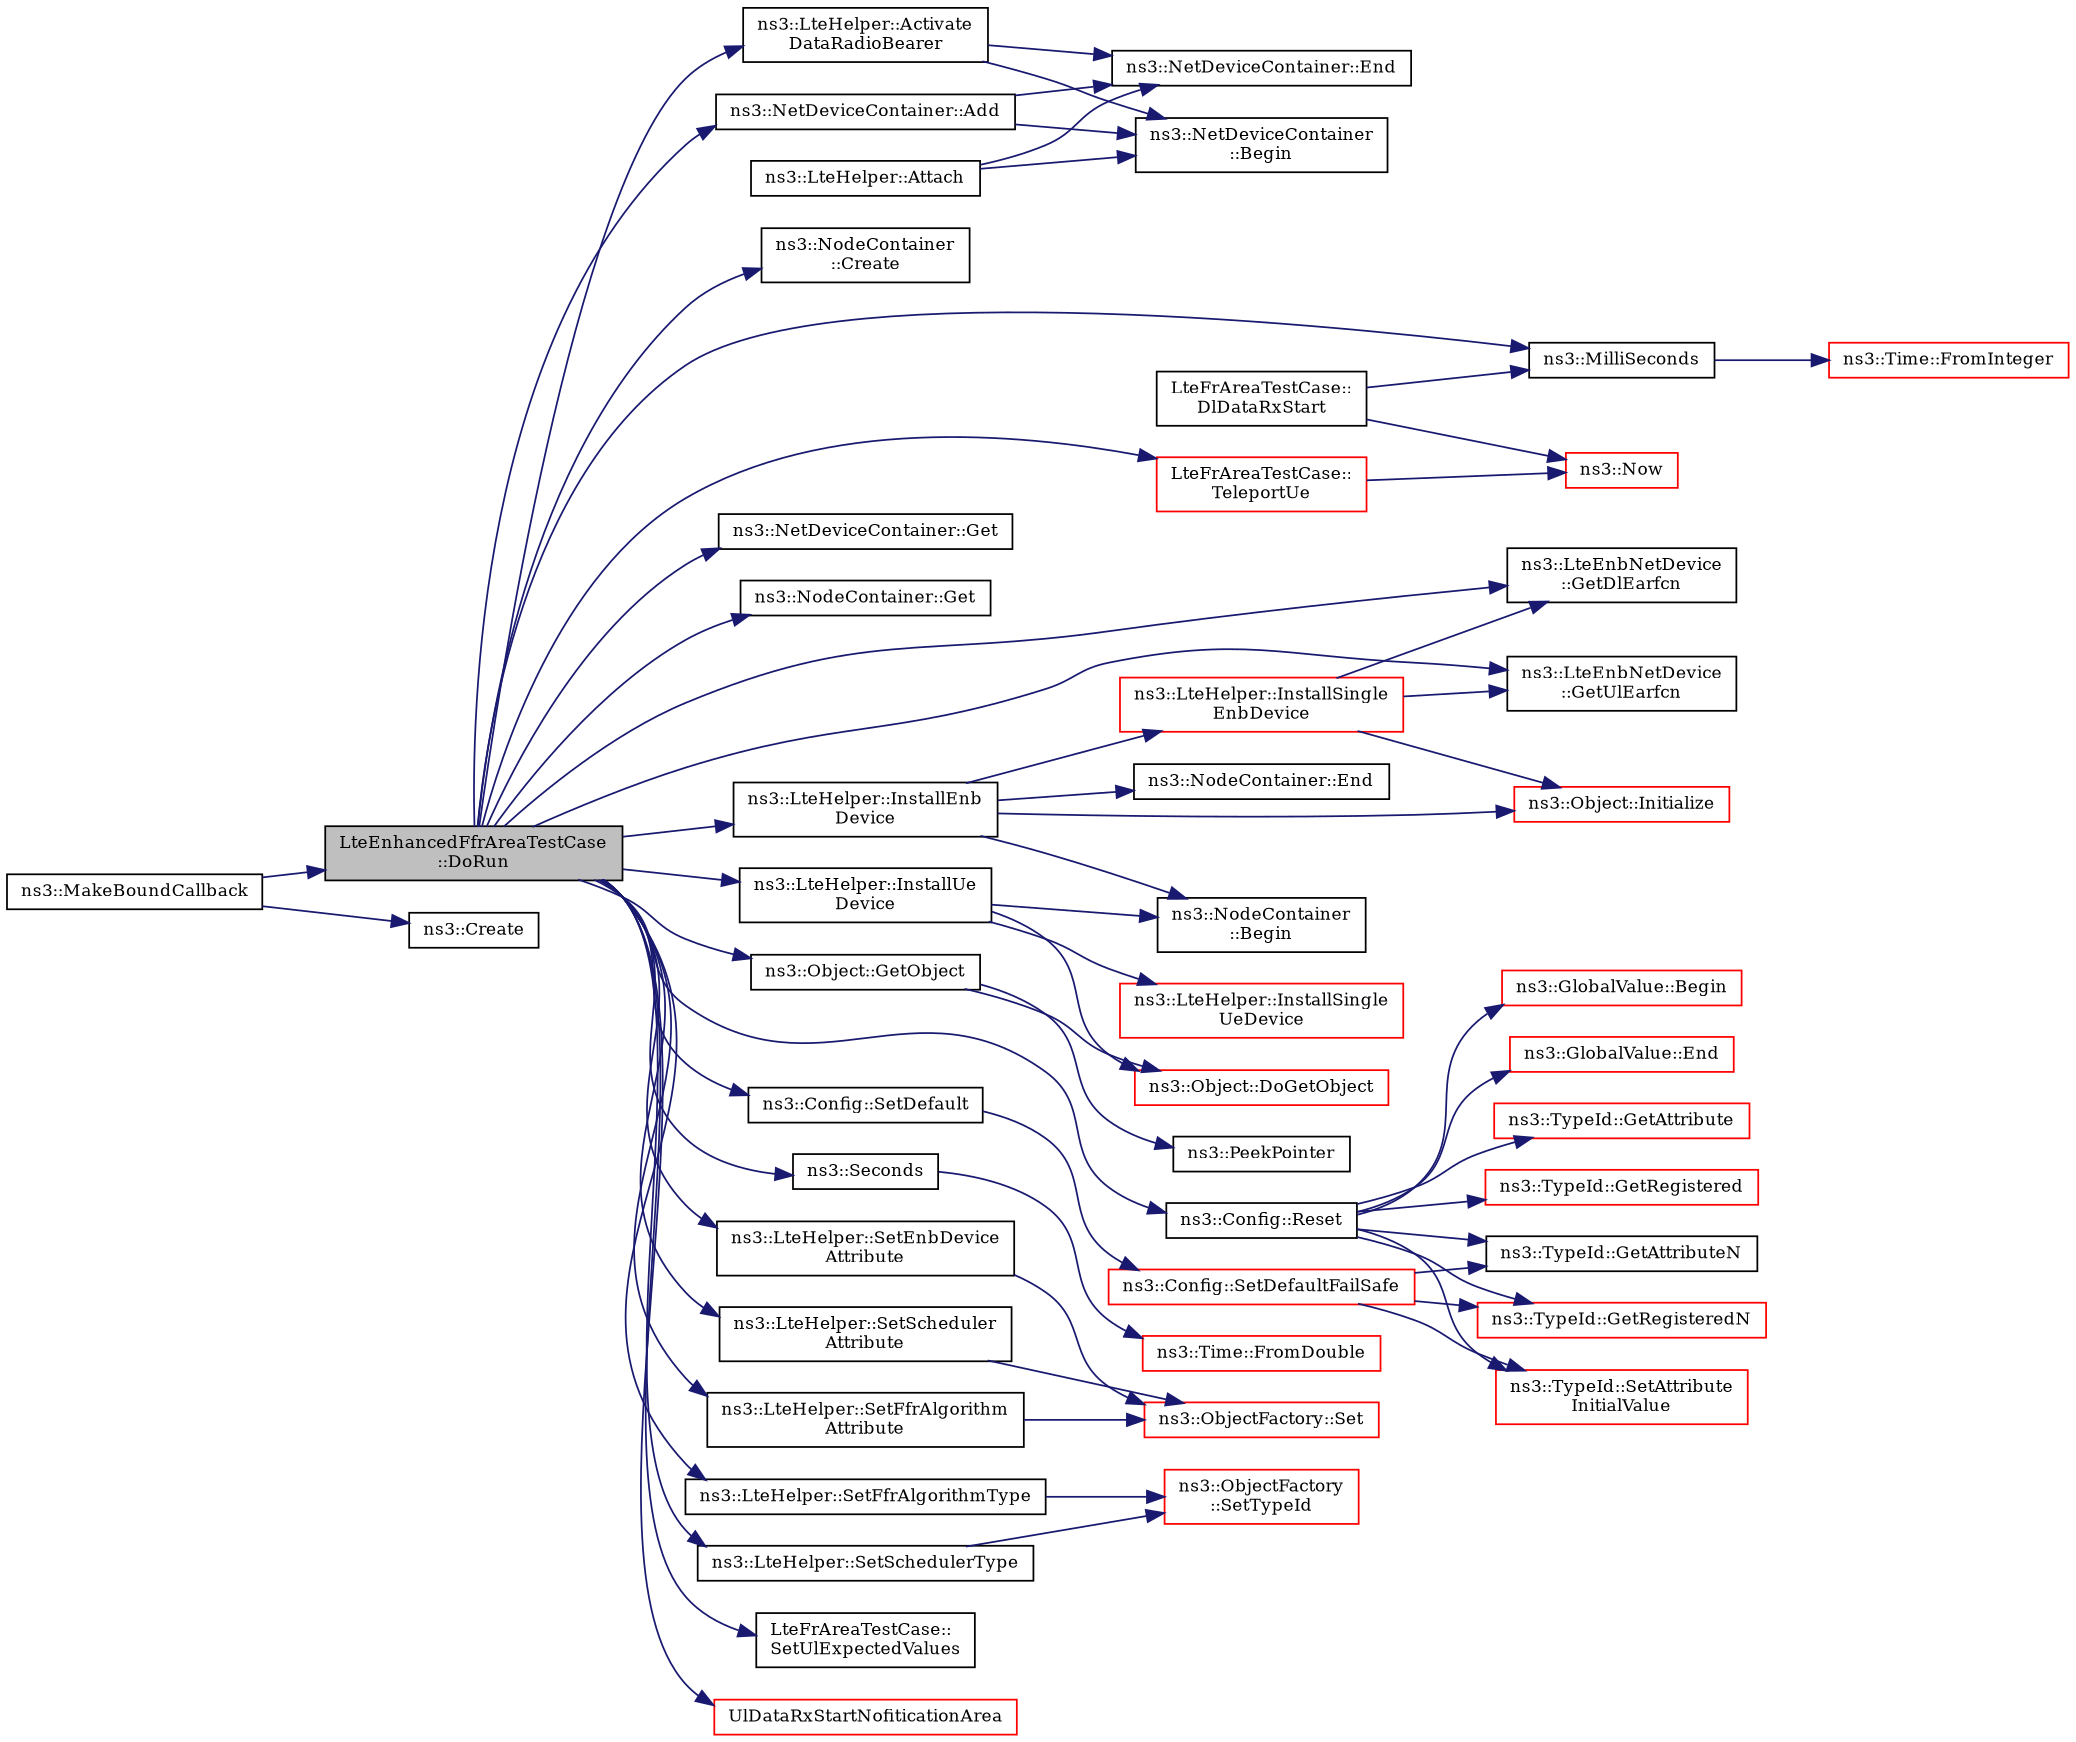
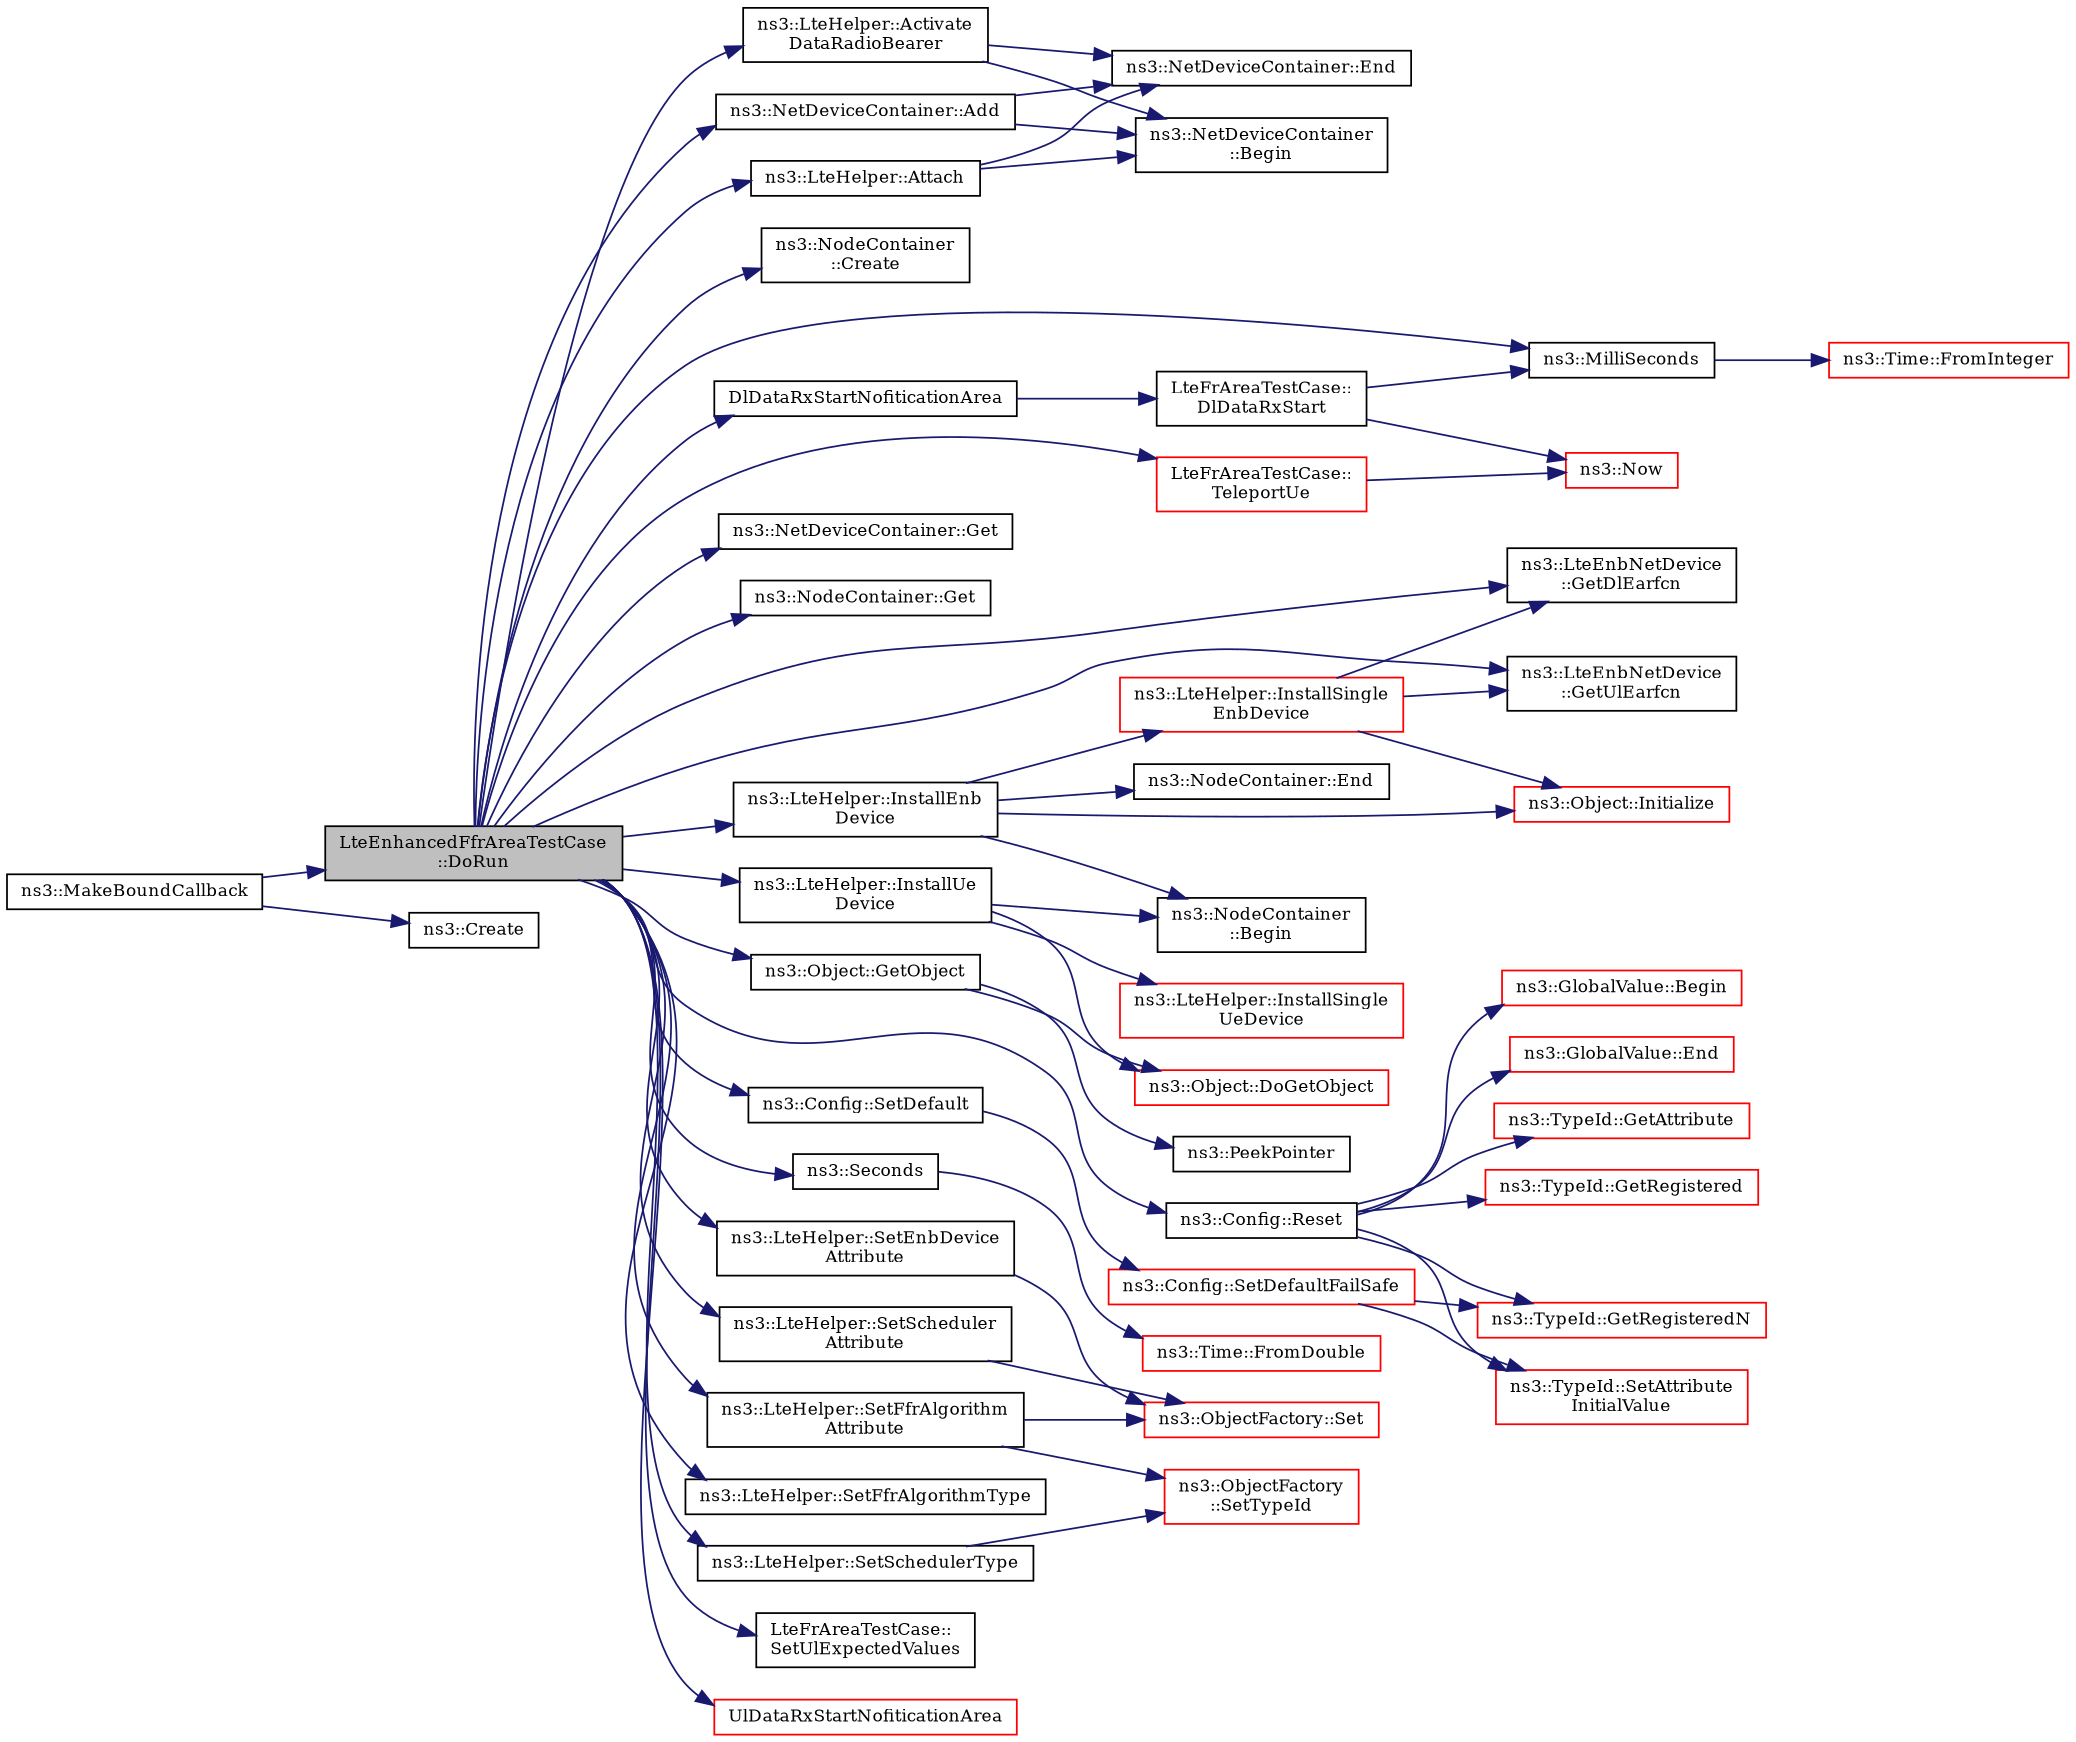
  digraph {
    fontname="DejaVu Serif"
    rankdir=LR
    node [color=black fillcolor=white fontname="DejaVu Serif" fontsize=10 shape=record style=filled]
    edge [color=midnightblue fontname="DejaVu Serif" fontsize=10 labelfontname=Helvetica labelfontsize=10 style=solid]
    n1 [fillcolor=grey75 fontcolor=black height=0.2 label="LteEnhancedFfrAreaTestCase\l::DoRun" width=0.4]
    n2 [height=0.2 label="ns3::LteHelper::Activate\lDataRadioBearer" width=0.4]
    n3 [height=0.2 label="ns3::NetDeviceContainer::Add" width=0.4]
    n4 [height=0.2 label="ns3::LteHelper::Attach" width=0.4]
    n5 [height=0.2 label="ns3::NodeContainer\l::Create" width=0.4]
+   n6 [height=0.2 label=DlDataRxStartNofiticationArea width=0.4]
    n7 [height=0.2 label="ns3::MilliSeconds" width=0.4]
    n8 [height=0.2 label="ns3::NetDeviceContainer::Get" width=0.4]
    n9 [height=0.2 label="ns3::NodeContainer::Get" width=0.4]
    n10 [height=0.2 label="ns3::LteEnbNetDevice\l::GetDlEarfcn" width=0.4]
    n11 [height=0.2 label="ns3::Object::GetObject" width=0.4]
    n12 [height=0.2 label="ns3::LteEnbNetDevice\l::GetUlEarfcn" width=0.4]
    n13 [height=0.2 label="ns3::LteHelper::InstallEnb\lDevice" width=0.4]
    n14 [height=0.2 label="ns3::LteHelper::InstallUe\lDevice" width=0.4]
    n15 [height=0.2 label="ns3::Config::Reset" width=0.4]
    n16 [height=0.2 label="ns3::Seconds" width=0.4]
    n17 [height=0.2 label="ns3::Config::SetDefault" width=0.4]
    n18 [height=0.2 label="ns3::LteHelper::SetEnbDevice\lAttribute" width=0.4]
    n19 [height=0.2 label="ns3::LteHelper::SetFfrAlgorithm\lAttribute" width=0.4]
    n20 [height=0.2 label="ns3::LteHelper::SetFfrAlgorithmType" width=0.4]
    n21 [height=0.2 label="ns3::LteHelper::SetScheduler\lAttribute" width=0.4]
    n22 [height=0.2 label="ns3::LteHelper::SetSchedulerType" width=0.4]
    n23 [height=0.2 label="LteFrAreaTestCase::\lSetUlExpectedValues" width=0.4]
    n24 [color=red height=0.2 label="LteFrAreaTestCase::\lTeleportUe" width=0.4]
    n25 [color=red height=0.2 label=UlDataRxStartNofiticationArea width=0.4]
    n26 [height=0.2 label="ns3::NetDeviceContainer\l::Begin" width=0.4]
    n27 [height=0.2 label="ns3::NetDeviceContainer::End" width=0.4]
    n28 [height=0.2 label="LteFrAreaTestCase::\lDlDataRxStart" width=0.4]
    n29 [color=red height=0.2 label="ns3::Time::FromInteger" width=0.4]
    n30 [color=red height=0.2 label="ns3::Object::DoGetObject" width=0.4]
    n31 [height=0.2 label="ns3::PeekPointer" width=0.4]
    n32 [height=0.2 label="ns3::NodeContainer\l::Begin" width=0.4]
    n33 [height=0.2 label="ns3::NodeContainer::End" width=0.4]
    n34 [color=red height=0.2 label="ns3::Object::Initialize" width=0.4]
    n35 [color=red height=0.2 label="ns3::LteHelper::InstallSingle\lEnbDevice" width=0.4]
    n36 [color=red height=0.2 label="ns3::LteHelper::InstallSingle\lUeDevice" width=0.4]
    n37 [height=0.2 label="ns3::MakeBoundCallback" width=0.4]
    n38 [height=0.2 label="ns3::Create" width=0.4]
    n39 [color=red height=0.2 label="ns3::GlobalValue::Begin" width=0.4]
    n40 [color=red height=0.2 label="ns3::GlobalValue::End" width=0.4]
    n41 [color=red height=0.2 label="ns3::TypeId::GetAttribute" width=0.4]
-   n42 [height=0.2 label="ns3::TypeId::GetAttributeN" width=0.4]
    n43 [color=red height=0.2 label="ns3::TypeId::GetRegistered" width=0.4]
    n44 [color=red height=0.2 label="ns3::TypeId::GetRegisteredN" width=0.4]
    n45 [color=red height=0.2 label="ns3::TypeId::SetAttribute\lInitialValue" width=0.4]
    n46 [color=red height=0.2 label="ns3::Time::FromDouble" width=0.4]
    n47 [color=red height=0.2 label="ns3::Config::SetDefaultFailSafe" width=0.4]
    n48 [color=red height=0.2 label="ns3::ObjectFactory::Set" width=0.4]
    n49 [color=red height=0.2 label="ns3::ObjectFactory\l::SetTypeId" width=0.4]
    n50 [color=red height=0.2 label="ns3::Now" width=0.4]
    n1 -> n2
    n1 -> n3
+   n1 -> n4
    n1 -> n5
+   n1 -> n6
    n1 -> n7
    n1 -> n8
    n1 -> n9
    n1 -> n10
    n1 -> n11
    n1 -> n12
    n1 -> n13
    n1 -> n14
    n1 -> n15
    n1 -> n16
    n1 -> n17
    n1 -> n18
    n1 -> n19
    n1 -> n20
    n1 -> n21
    n1 -> n22
    n1 -> n23
    n1 -> n24
    n1 -> n25
    n2 -> n26
    n2 -> n27
    n3 -> n26
    n3 -> n27
    n4 -> n26
    n4 -> n27
+   n6 -> n28
    n7 -> n29
    n11 -> n30
    n11 -> n31
    n13 -> n32
    n13 -> n33
    n13 -> n34
    n13 -> n35
    n14 -> n30
    n14 -> n32
    n14 -> n36
    n15 -> n39
    n15 -> n40
    n15 -> n41
-   n15 -> n42
    n15 -> n43
    n15 -> n44
    n15 -> n45
    n16 -> n46
    n17 -> n47
    n18 -> n48
    n19 -> n48
-   n20 -> n49
+   n19 -> n49
    n21 -> n48
    n22 -> n49
    n24 -> n50
    n28 -> n7
    n28 -> n50
    n35 -> n10
    n35 -> n12
    n35 -> n34
    n37 -> n1
    n37 -> n38
-   n47 -> n42
    n47 -> n44
    n47 -> n45
  }
